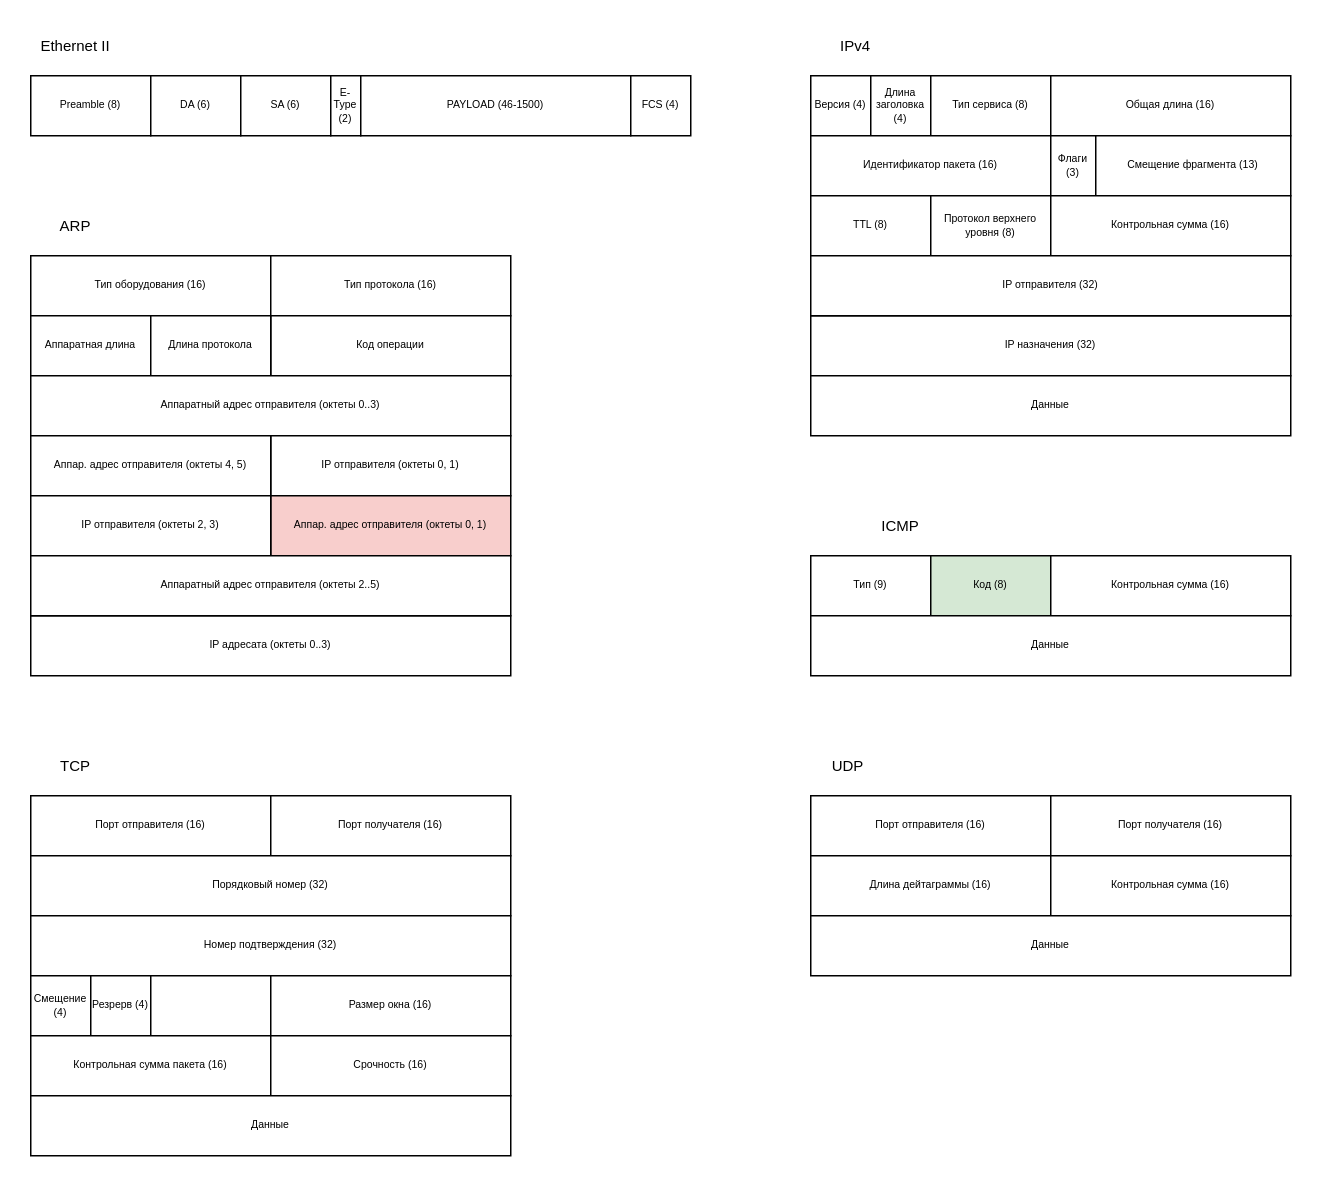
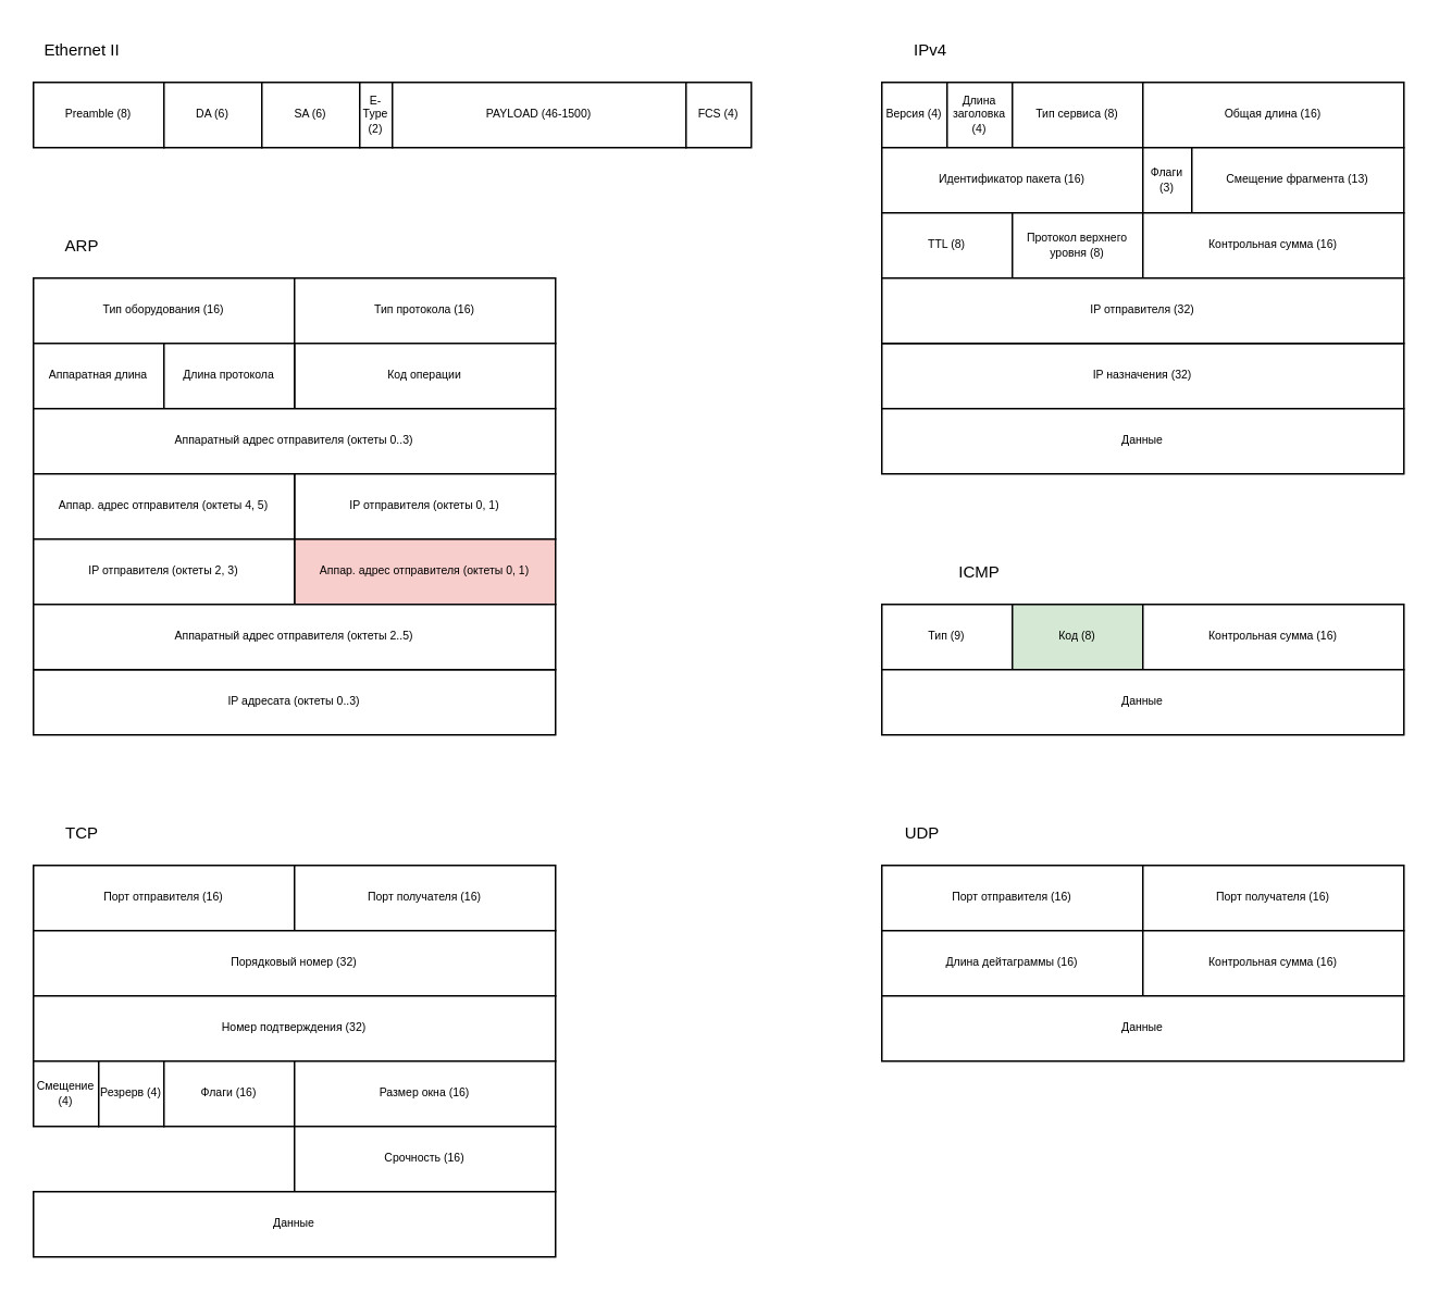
  <mxCell id="0" />
  <mxCell id="1" parent="0" />
  <mxCell id="2" value="Preamble (8)" style="rounded=0;whiteSpace=wrap;html=1;fontSize=7;" parent="1" vertex="1"><mxGeometry x="20" y="50" width="80" height="40" as="geometry" /></mxCell>
  <mxCell id="3" value="DA (6)" style="rounded=0;whiteSpace=wrap;html=1;fontSize=7;" parent="1" vertex="1"><mxGeometry x="100" y="50" width="60" height="40" as="geometry" /></mxCell>
  <mxCell id="4" value="SA (6)" style="rounded=0;whiteSpace=wrap;html=1;fontSize=7;" parent="1" vertex="1"><mxGeometry x="160" y="50" width="60" height="40" as="geometry" /></mxCell>
  <mxCell id="5" value="E-Type (2)" style="rounded=0;whiteSpace=wrap;html=1;fontSize=7;" parent="1" vertex="1"><mxGeometry x="220" y="50" width="20" height="40" as="geometry" /></mxCell>
  <mxCell id="6" value="PAYLOAD (46-1500)" style="rounded=0;whiteSpace=wrap;html=1;fontSize=7;" parent="1" vertex="1"><mxGeometry x="240" y="50" width="180" height="40" as="geometry" /></mxCell>
  <mxCell id="7" value="FCS (4)" style="rounded=0;whiteSpace=wrap;html=1;fontSize=7;" parent="1" vertex="1"><mxGeometry x="420" y="50" width="40" height="40" as="geometry" /></mxCell>
  <mxCell id="8" value="Ethernet II" style="text;html=1;strokeColor=none;fillColor=none;align=center;verticalAlign=middle;whiteSpace=wrap;rounded=0;fontSize=10;" parent="1" vertex="1"><mxGeometry x="20" y="20" width="60" height="20" as="geometry" /></mxCell>
  <mxCell id="9" value="ARP" style="text;html=1;strokeColor=none;fillColor=none;align=center;verticalAlign=middle;whiteSpace=wrap;rounded=0;fontSize=10;" parent="1" vertex="1"><mxGeometry x="20" y="140" width="60" height="20" as="geometry" /></mxCell>
  <mxCell id="10" value="Тип оборудования (16)" style="rounded=0;whiteSpace=wrap;html=1;fontSize=7;" parent="1" vertex="1"><mxGeometry x="20" y="170" width="160" height="40" as="geometry" /></mxCell>
  <mxCell id="11" value="Тип протокола (16)" style="rounded=0;whiteSpace=wrap;html=1;fontSize=7;" parent="1" vertex="1"><mxGeometry x="180" y="170" width="160" height="40" as="geometry" /></mxCell>
  <mxCell id="12" value="Аппаратная длина" style="rounded=0;whiteSpace=wrap;html=1;fontSize=7;" parent="1" vertex="1"><mxGeometry x="20" y="210" width="80" height="40" as="geometry" /></mxCell>
  <mxCell id="13" value="Код операции" style="rounded=0;whiteSpace=wrap;html=1;fontSize=7;" parent="1" vertex="1"><mxGeometry x="180" y="210" width="160" height="40" as="geometry" /></mxCell>
  <mxCell id="14" value="Длина протокола" style="rounded=0;whiteSpace=wrap;html=1;fontSize=7;" parent="1" vertex="1"><mxGeometry x="100" y="210" width="80" height="40" as="geometry" /></mxCell>
  <mxCell id="15" value="Аппаратный адрес отправителя (октеты 0..3)" style="rounded=0;whiteSpace=wrap;html=1;fontSize=7;" parent="1" vertex="1"><mxGeometry x="20" y="250" width="320" height="40" as="geometry" /></mxCell>
  <mxCell id="16" value="IP отправителя (октеты 0, 1)" style="rounded=0;whiteSpace=wrap;html=1;fontSize=7;" parent="1" vertex="1"><mxGeometry x="180" y="290" width="160" height="40" as="geometry" /></mxCell>
  <mxCell id="17" value="Аппар. адрес отправителя (октеты 4, 5)" style="rounded=0;whiteSpace=wrap;html=1;fontSize=7;" parent="1" vertex="1"><mxGeometry x="20" y="290" width="160" height="40" as="geometry" /></mxCell>
  <mxCell id="18" value="Аппар. адрес отправителя (октеты 0, 1)" style="rounded=0;whiteSpace=wrap;html=1;fontSize=7;fillColor=#f8cecc;" parent="1" vertex="1"><mxGeometry x="180" y="330" width="160" height="40" as="geometry" /></mxCell>
  <mxCell id="19" value="IP отправителя (октеты 2, 3)" style="rounded=0;whiteSpace=wrap;html=1;fontSize=7;" parent="1" vertex="1"><mxGeometry x="20" y="330" width="160" height="40" as="geometry" /></mxCell>
  <mxCell id="20" value="IP адресата (октеты 0..3)" style="rounded=0;whiteSpace=wrap;html=1;fontSize=7;" parent="1" vertex="1"><mxGeometry x="20" y="410" width="320" height="40" as="geometry" /></mxCell>
  <mxCell id="21" value="&lt;span style=&quot;font-size: 7px;&quot;&gt;Аппаратный адрес отправителя (октеты 2..5)&lt;/span&gt;" style="rounded=0;whiteSpace=wrap;html=1;fontSize=7;" parent="1" vertex="1"><mxGeometry x="20" y="370" width="320" height="40" as="geometry" /></mxCell>
  <mxCell id="22" value="IPv4" style="text;html=1;strokeColor=none;fillColor=none;align=center;verticalAlign=middle;whiteSpace=wrap;rounded=0;fontSize=10;" parent="1" vertex="1"><mxGeometry x="540" y="20" width="60" height="20" as="geometry" /></mxCell>
  <mxCell id="23" value="Версия (4)" style="rounded=0;whiteSpace=wrap;html=1;fontSize=7;" parent="1" vertex="1"><mxGeometry x="540" y="50" width="40" height="40" as="geometry" /></mxCell>
  <mxCell id="24" value="Длина заголовка (4)" style="rounded=0;whiteSpace=wrap;html=1;fontSize=7;" parent="1" vertex="1"><mxGeometry x="580" y="50" width="40" height="40" as="geometry" /></mxCell>
  <mxCell id="25" value="Тип сервиса (8)" style="rounded=0;whiteSpace=wrap;html=1;fontSize=7;" parent="1" vertex="1"><mxGeometry x="620" y="50" width="80" height="40" as="geometry" /></mxCell>
  <mxCell id="26" value="Общая длина (16)" style="rounded=0;whiteSpace=wrap;html=1;fontSize=7;" parent="1" vertex="1"><mxGeometry x="700" y="50" width="160" height="40" as="geometry" /></mxCell>
  <mxCell id="27" value="Идентификатор пакета (16)" style="rounded=0;whiteSpace=wrap;html=1;fontSize=7;" parent="1" vertex="1"><mxGeometry x="540" y="90" width="160" height="40" as="geometry" /></mxCell>
  <mxCell id="28" value="Флаги (3)" style="rounded=0;whiteSpace=wrap;html=1;fontSize=7;" parent="1" vertex="1"><mxGeometry x="700" y="90" width="30" height="40" as="geometry" /></mxCell>
  <mxCell id="29" value="Смещение фрагмента (13)" style="rounded=0;whiteSpace=wrap;html=1;fontSize=7;" parent="1" vertex="1"><mxGeometry x="730" y="90" width="130" height="40" as="geometry" /></mxCell>
  <mxCell id="30" value="TTL (8)" style="rounded=0;whiteSpace=wrap;html=1;fontSize=7;" parent="1" vertex="1"><mxGeometry x="540" y="130" width="80" height="40" as="geometry" /></mxCell>
  <mxCell id="31" value="Протокол верхнего уровня (8)" style="rounded=0;whiteSpace=wrap;html=1;fontSize=7;" parent="1" vertex="1"><mxGeometry x="620" y="130" width="80" height="40" as="geometry" /></mxCell>
  <mxCell id="32" value="Контрольная сумма (16)" style="rounded=0;whiteSpace=wrap;html=1;fontSize=7;" parent="1" vertex="1"><mxGeometry x="700" y="130" width="160" height="40" as="geometry" /></mxCell>
  <mxCell id="33" value="IP назначения (32)" style="rounded=0;whiteSpace=wrap;html=1;fontSize=7;" parent="1" vertex="1"><mxGeometry x="540" y="210" width="320" height="40" as="geometry" /></mxCell>
  <mxCell id="34" value="IP отправителя (32)" style="rounded=0;whiteSpace=wrap;html=1;fontSize=7;" parent="1" vertex="1"><mxGeometry x="540" y="170" width="320" height="40" as="geometry" /></mxCell>
  <mxCell id="35" value="ICMP" style="text;html=1;strokeColor=none;fillColor=none;align=center;verticalAlign=middle;whiteSpace=wrap;rounded=0;fontSize=10;" parent="1" vertex="1"><mxGeometry x="570" y="340" width="60" height="20" as="geometry" /></mxCell>
  <mxCell id="36" value="Тип (9)" style="rounded=0;whiteSpace=wrap;html=1;fontSize=7;" parent="1" vertex="1"><mxGeometry x="540" y="370" width="80" height="40" as="geometry" /></mxCell>
  <mxCell id="37" value="Код (8)" style="rounded=0;whiteSpace=wrap;html=1;fontSize=7;fillColor=#d5e8d4;" parent="1" vertex="1"><mxGeometry x="620" y="370" width="80" height="40" as="geometry" /></mxCell>
  <mxCell id="38" value="Контрольная сумма (16)" style="rounded=0;whiteSpace=wrap;html=1;fontSize=7;" parent="1" vertex="1"><mxGeometry x="700" y="370" width="160" height="40" as="geometry" /></mxCell>
  <mxCell id="39" value="Данные" style="rounded=0;whiteSpace=wrap;html=1;fontSize=7;" parent="1" vertex="1"><mxGeometry x="540" y="410" width="320" height="40" as="geometry" /></mxCell>
  <mxCell id="40" value="TCP" style="text;html=1;strokeColor=none;fillColor=none;align=center;verticalAlign=middle;whiteSpace=wrap;rounded=0;fontSize=10;" parent="1" vertex="1"><mxGeometry x="20" y="500" width="60" height="20" as="geometry" /></mxCell>
  <mxCell id="41" value="Порт отправителя (16)" style="rounded=0;whiteSpace=wrap;html=1;fontSize=7;" parent="1" vertex="1"><mxGeometry x="20" y="530" width="160" height="40" as="geometry" /></mxCell>
  <mxCell id="42" value="Порт получателя (16)" style="rounded=0;whiteSpace=wrap;html=1;fontSize=7;" parent="1" vertex="1"><mxGeometry x="180" y="530" width="160" height="40" as="geometry" /></mxCell>
  <mxCell id="43" value="Порядковый номер (32)" style="rounded=0;whiteSpace=wrap;html=1;fontSize=7;" parent="1" vertex="1"><mxGeometry x="20" y="570" width="320" height="40" as="geometry" /></mxCell>
  <mxCell id="44" value="Номер подтверждения (32)" style="rounded=0;whiteSpace=wrap;html=1;fontSize=7;" parent="1" vertex="1"><mxGeometry x="20" y="610" width="320" height="40" as="geometry" /></mxCell>
  <mxCell id="45" value="Смещение (4)" style="rounded=0;whiteSpace=wrap;html=1;fontSize=7;" parent="1" vertex="1"><mxGeometry x="20" y="650" width="40" height="40" as="geometry" /></mxCell>
  <mxCell id="46" value="Резрерв (4)" style="rounded=0;whiteSpace=wrap;html=1;fontSize=7;" parent="1" vertex="1"><mxGeometry x="60" y="650" width="40" height="40" as="geometry" /></mxCell>
+ <mxCell id="47" value="Флаги (16)" style="rounded=0;whiteSpace=wrap;html=1;fontSize=7;" parent="1" vertex="1"><mxGeometry x="100" y="650" width="80" height="40" as="geometry" /></mxCell>
  <mxCell id="48" value="Размер окна (16)" style="rounded=0;whiteSpace=wrap;html=1;fontSize=7;" parent="1" vertex="1"><mxGeometry x="180" y="650" width="160" height="40" as="geometry" /></mxCell>
- <mxCell id="49" value="Контрольная сумма пакета (16)" style="rounded=0;whiteSpace=wrap;html=1;fontSize=7;" parent="1" vertex="1"><mxGeometry x="20" y="690" width="160" height="40" as="geometry" /></mxCell>
  <mxCell id="50" value="Срочность (16)" style="rounded=0;whiteSpace=wrap;html=1;fontSize=7;" parent="1" vertex="1"><mxGeometry x="180" y="690" width="160" height="40" as="geometry" /></mxCell>
  <mxCell id="51" value="Данные" style="rounded=0;whiteSpace=wrap;html=1;fontSize=7;" parent="1" vertex="1"><mxGeometry x="20" y="730" width="320" height="40" as="geometry" /></mxCell>
  <mxCell id="52" value="UDP" style="text;html=1;strokeColor=none;fillColor=none;align=center;verticalAlign=middle;whiteSpace=wrap;rounded=0;fontSize=10;" parent="1" vertex="1"><mxGeometry x="535" y="500" width="60" height="20" as="geometry" /></mxCell>
  <mxCell id="53" value="Порт отправителя (16)" style="rounded=0;whiteSpace=wrap;html=1;fontSize=7;" parent="1" vertex="1"><mxGeometry x="540" y="530" width="160" height="40" as="geometry" /></mxCell>
  <mxCell id="54" value="Порт получателя (16)" style="rounded=0;whiteSpace=wrap;html=1;fontSize=7;" parent="1" vertex="1"><mxGeometry x="700" y="530" width="160" height="40" as="geometry" /></mxCell>
  <mxCell id="55" value="Длина дейтаграммы (16)" style="rounded=0;whiteSpace=wrap;html=1;fontSize=7;" parent="1" vertex="1"><mxGeometry x="540" y="570" width="160" height="40" as="geometry" /></mxCell>
  <mxCell id="56" value="Контрольная сумма (16)" style="rounded=0;whiteSpace=wrap;html=1;fontSize=7;" parent="1" vertex="1"><mxGeometry x="700" y="570" width="160" height="40" as="geometry" /></mxCell>
  <mxCell id="57" value="Данные" style="rounded=0;whiteSpace=wrap;html=1;fontSize=7;" parent="1" vertex="1"><mxGeometry x="540" y="610" width="320" height="40" as="geometry" /></mxCell>
  <mxCell id="58" value="Данные" style="rounded=0;whiteSpace=wrap;html=1;fontSize=7;" vertex="1" parent="1"><mxGeometry x="540" y="250" width="320" height="40" as="geometry" /></mxCell>
